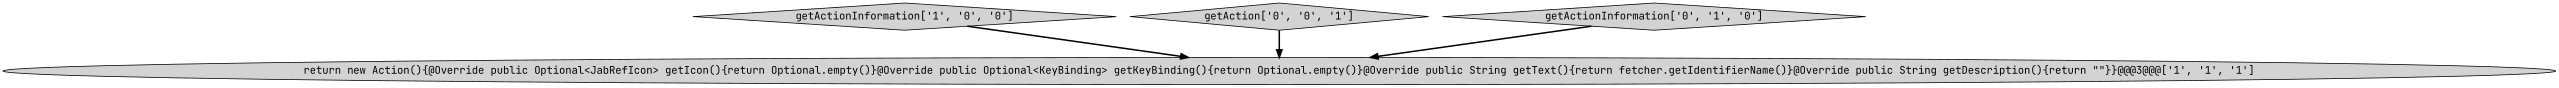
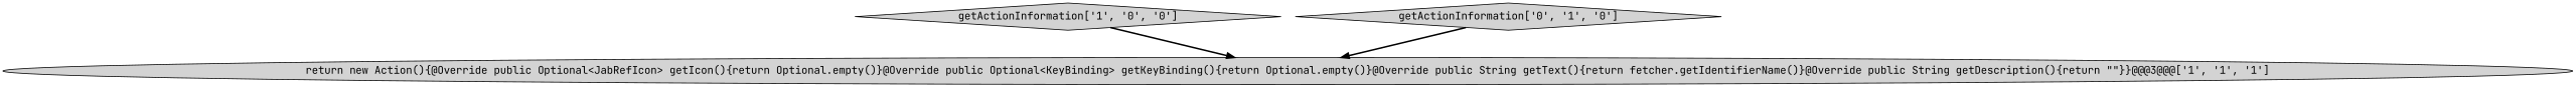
  digraph {
    fontname="JetBrains Mono"
    node [fillcolor=lightgray shape=diamond style=filled fontname="JetBrains Mono"]
    edge [style=bold fontname="JetBrains Mono"]
    n1 [label="getActionInformation['1', '0', '0']"]
    n2 [label="return new Action(){@Override public Optional<JabRefIcon> getIcon(){return Optional.empty()}@Override public Optional<KeyBinding> getKeyBinding(){return Optional.empty()}@Override public String getText(){return fetcher.getIdentifierName()}@Override public String getDescription(){return \"\"}}@@@3@@@['1', '1', '1']" shape=ellipse]
-   n3 [label="getAction['0', '0', '1']"]
    n4 [label="getActionInformation['0', '1', '0']"]
    n1 -> n2
-   n3 -> n2
    n4 -> n2
  }
